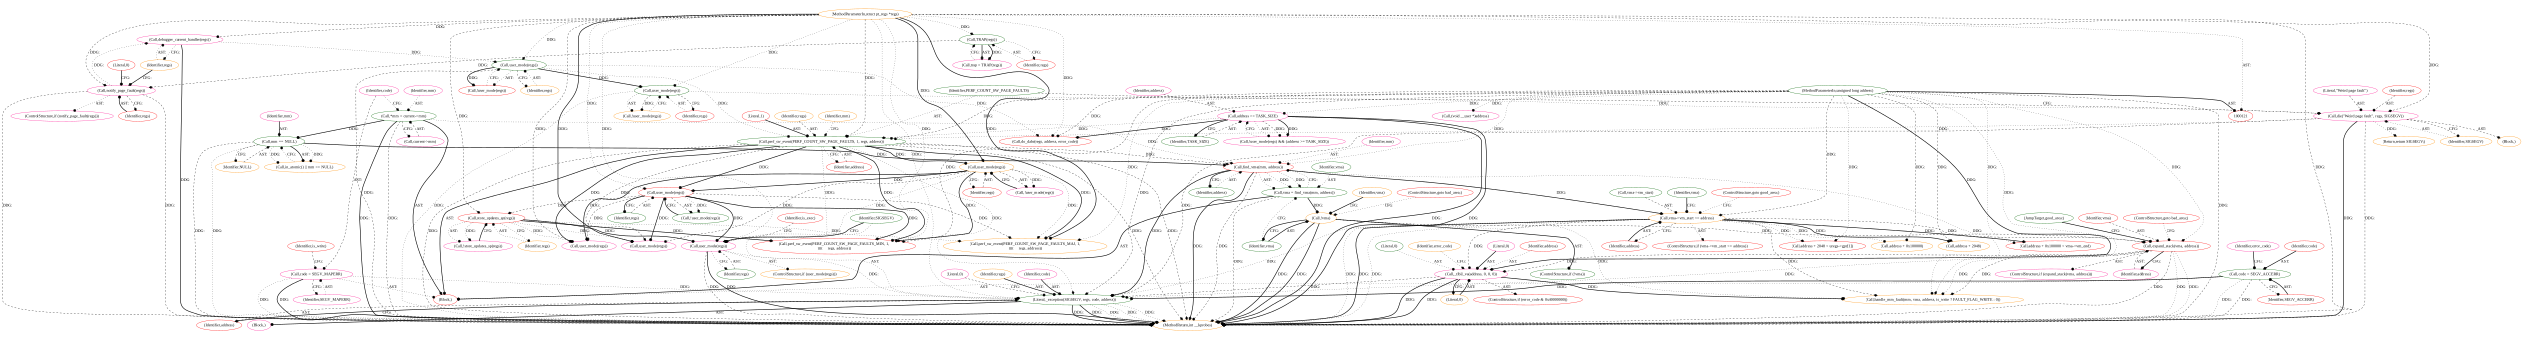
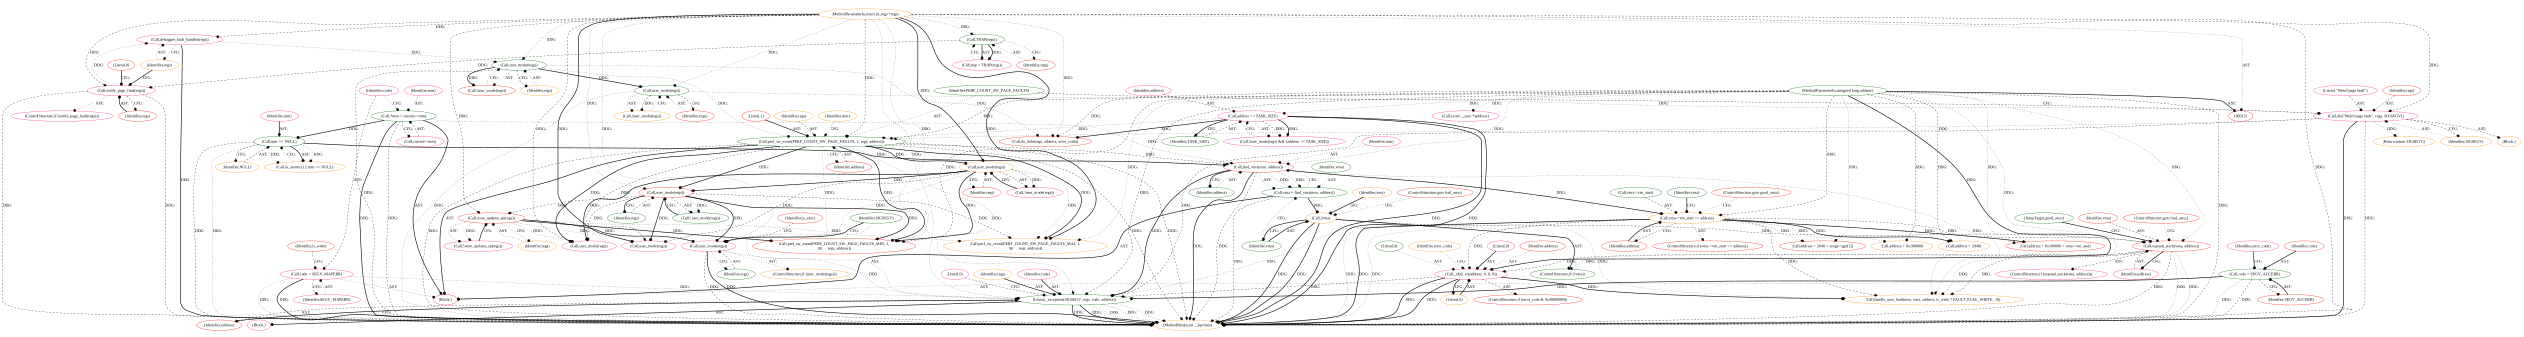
  digraph {
    fontname="Liberation Serif"
    node [color=red fontname="Liberation Serif"]
    edge [arrowhead=dot fontname="Liberation Serif" style=dotted]
    n1 [color=darkgreen label="(Literal,_exception(SIGSEGV, regs, code, address))"]
    n2 [label="(Identifier,address)"]
    n3 [color=deeppink label="(Block,)"]
    n4 [color=darkorange label="(MethodReturn,int __kprobes)"]
    n5 [color=deeppink label="(Call,die(\"Weird page fault\", regs, SIGSEGV))"]
    n6 [color=darkgreen label="(Call,perf_sw_event(PERF_COUNT_SW_PAGE_FAULTS, 1, regs, address))"]
    n7 [color=darkorange label="(Return,return SIGSEGV;)"]
    n8 [color=darkorange label="(Identifier,SIGSEGV)"]
    n9 [color=darkorange label="(Block,)"]
    n10 [color=deeppink label="(Call,user_mode(regs))"]
    n11 [color=darkorange label="(Call,user_mode(regs))"]
    n12 [label="(Call,user_mode(regs))"]
    n13 [color=darkorange label="(Call,perf_sw_event(PERF_COUNT_SW_PAGE_FAULTS_MAJ, 1,\n \t\t\t\t     regs, address))"]
    n14 [color=deeppink label="(Call,user_mode(regs))"]
    n15 [color=deeppink label="(Call,user_mode(regs))"]
    n16 [label="(Call,perf_sw_event(PERF_COUNT_SW_PAGE_FAULTS_MIN, 1,\n \t\t\t\t     regs, address))"]
    n17 [label="(Call,find_vma(mm, address))"]
    n18 [label="(Block,)"]
    n19 [label="(Identifier,address)"]
    n20 [color=darkgreen label="(Call,user_mode(regs))"]
    n21 [label="(Identifier,regs)"]
    n22 [color=darkorange label="(Call,!user_mode(regs))"]
    n23 [color=darkgreen label="(Call,user_mode(regs))"]
    n24 [color=darkorange label="(Identifier,regs)"]
    n25 [label="(Call,!user_mode(regs))"]
    n26 [label="(Call,do_dabr(regs, address, error_code))"]
-   n27 [color=deeppink label="(Call,debugger_current_handler(regs))"]
+   n27 [color=deeppink label="(Call,debugger_fault_handler(regs))"]
    n28 [color=darkorange label="(Identifier,regs)"]
    n29 [color=deeppink label="(Call,notify_page_fault(regs))"]
    n30 [color=deeppink label="(ControlStructure,if (notify_page_fault(regs)))"]
    n31 [label="(Identifier,regs)"]
    n32 [color=darkgreen label="(Call,TRAP(regs))"]
    n33 [color=deeppink label="(Call,trap = TRAP(regs))"]
    n34 [label="(Identifier,regs)"]
    n35 [color=darkorange label="(MethodParameterIn,struct pt_regs *regs)"]
    n36 [label="(Call,store_updates_sp(regs))"]
    1000121
    n38 [color=darkgreen label="(Identifier,regs)"]
    n39 [color=darkorange label="(ControlStructure,if (user_mode(regs)))"]
    n40 [label="(Identifier,regs)"]
    n41 [color=deeppink label="(Call,!user_mode(regs))"]
    n42 [color=darkgreen label="(Call,!user_mode(regs))"]
    n43 [color=darkgreen label="(Identifier,regs)"]
    n44 [color=deeppink label="(Call,!store_updates_sp(regs))"]
    n45 [color=darkorange label="(Identifier,regs)"]
    n46 [color=darkorange label="(Call,vma->vm_start <= address)"]
    n47 [color=darkorange label="(Call,handle_mm_fault(mm, vma, address, is_write ? FAULT_FLAG_WRITE : 0))"]
    n48 [color=darkgreen label="(Call,vma = find_vma(mm, address))"]
    n49 [color=darkgreen label="(Identifier,address)"]
    n50 [color=deeppink label="(Call,address >= TASK_SIZE)"]
    n51 [color=darkgreen label="(Identifier,TASK_SIZE)"]
    n52 [color=deeppink label="(Call,!user_mode(regs) && (address >= TASK_SIZE))"]
    n53 [color=darkgreen label="(MethodParameterIn,unsigned long address)"]
    n54 [label="(Call,expand_stack(vma, address))"]
    n55 [color=deeppink label="(Call,_tlbil_va(address, 0, 0, 0))"]
    n56 [label="(Call,address + 2048 < uregs->gpr[1])"]
    n57 [color=darkorange label="(Call,address + 2048)"]
    n58 [color=darkorange label="(Call,address + 0x100000)"]
    n59 [label="(Call,address + 0x100000 < vma->vm_end)"]
    n60 [color=deeppink label="(Call,(void __user *)address)"]
    n61 [label="(Identifier,address)"]
    n62 [label="(ControlStructure,if (vma->vm_start <= address))"]
    n63 [color=deeppink label="(ControlStructure,if (expand_stack(vma, address)))"]
    n64 [color=deeppink label="(Identifier,address)"]
    n65 [label="(ControlStructure,if (error_code & 0x40000000))"]
    n66 [color=darkorange label="(Literal,0)"]
    n67 [color=deeppink label="(Call,code = SEGV_MAPERR)"]
    n68 [color=deeppink label="(Identifier,SEGV_MAPERR)"]
    n69 [color=darkgreen label="(Call,code = SEGV_ACCERR)"]
    n70 [label="(Identifier,SEGV_ACCERR)"]
    n71 [color=darkorange label="(Call,!vma)"]
    n72 [color=darkgreen label="(Call,*mm = current->mm)"]
    n73 [color=darkgreen label="(Call,mm == NULL)"]
    n74 [color=deeppink label="(Call,current->mm)"]
    n75 [color=darkorange label="(Identifier,NULL)"]
    n76 [color=darkorange label="(Call,in_atomic() || mm == NULL)"]
    n77 [color=darkgreen label="(Identifier,vma)"]
    n78 [color=darkgreen label="(ControlStructure,if (!vma))"]
    n79 [color=darkgreen label="(Identifier,PERF_COUNT_SW_PAGE_FAULTS)"]
    n80 [color=deeppink label="(Identifier,error_code)"]
    n81 [label="(Identifier,vma)"]
    n82 [label="(ControlStructure,goto bad_area;)"]
    n83 [color=deeppink label="(Identifier,mm)"]
    n84 [color=darkorange label="(Identifier,regs)"]
    n85 [color=deeppink label="(Identifier,address)"]
    n86 [color=darkorange label="(Identifier,mm)"]
    n87 [label="(Identifier,code)"]
    n88 [color=deeppink label="(Identifier,mm)"]
    n89 [color=darkgreen label="(Identifier,vma)"]
    n90 [color=deeppink label="(Identifier,mm)"]
    n91 [color=darkgreen label="(Literal,0)"]
    n92 [color=darkorange label="(Identifier,regs)"]
    n93 [label="(Literal,1)"]
    n94 [label="(ControlStructure,goto bad_area;)"]
    n95 [color=darkorange label="(Identifier,error_code)"]
    n96 [color=deeppink label="(Identifier,code)"]
    n97 [color=deeppink label="(Literal,\"Weird page fault\")"]
    n98 [color=darkgreen label="(JumpTarget,good_area:)"]
    n99 [label="(Identifier,is_write)"]
    n100 [color=deeppink label="(Literal,0)"]
    n101 [label="(ControlStructure,goto good_area;)"]
    n102 [color=darkgreen label="(Identifier,SIGSEGV)"]
    n103 [label="(Identifier,address)"]
    n104 [color=darkgreen label="(Call,vma->vm_start)"]
    n105 [label="(Literal,0)"]
    n106 [color=darkgreen label="(Identifier,vma)"]
    n107 [color=deeppink label="(Identifier,code)"]
    n108 [label="(Identifier,is_exec)"]
    n109 [color=deeppink label="(Literal,0)"]
    n110 [color=darkorange label="(Identifier,vma)"]
    n111 [label="(Identifier,regs)"]
    n1 -> n2 [arrowhead=diamond label="CFG: " style=bold]
    n1 -> n3 [label="AST: " style=bold]
    n1 -> n4 [arrowhead=diamond label="DDG: " style=bold]
    n1 -> n4 [label="DDG: "]
    n1 -> n4 [arrowhead=diamond label="DDG: "]
    n1 -> n4 [arrowhead=diamond label="DDG: "]
    n1 -> n4 [label="DDG: " style=bold]
    n2 -> n1 [label="AST: " style=dashed]
    n5 -> n1 [arrowhead=diamond label="DDG: " style=dashed]
    n5 -> n4 [label="DDG: " style=bold]
    n5 -> n4 [label="DDG: " style=dashed]
    n5 -> n6 [label="DDG: "]
    n5 -> n7 [arrowhead=diamond label="DDG: "]
    n5 -> n8 [label="CFG: " style=dashed]
    n5 -> n9 [arrowhead=diamond label="AST: " style=dashed]
    n6 -> n1 [arrowhead=diamond label="DDG: "]
    n6 -> n4 [arrowhead=diamond label="DDG: " style=dashed]
    n6 -> n4 [arrowhead=diamond label="DDG: " style=dashed]
    n6 -> n4 [arrowhead=diamond label="DDG: " style=dashed]
    n6 -> n10 [arrowhead=diamond label="DDG: "]
    n6 -> n11 [label="DDG: " style=bold]
    n6 -> n12 [label="DDG: " style=bold]
    n6 -> n13 [label="DDG: " style=bold]
    n6 -> n14 [arrowhead=diamond label="DDG: " style=dashed]
    n6 -> n15 [arrowhead=diamond label="DDG: " style=bold]
    n6 -> n16 [label="DDG: " style=bold]
    n6 -> n17 [arrowhead=diamond label="DDG: " style=dashed]
    n6 -> n18 [label="AST: " style=bold]
    n6 -> n19 [arrowhead=diamond label="CFG: "]
    n8 -> n5 [arrowhead=diamond label="AST: "]
    n10 -> n1 [label="DDG: "]
    n10 -> n4 [label="DDG: " style=bold]
    n10 -> n4 [label="DDG: " style=dashed]
    n10 -> n38 [arrowhead=diamond label="CFG: "]
    n10 -> n39 [label="AST: "]
    n11 -> n10 [arrowhead=diamond label="DDG: "]
    n11 -> n12 [arrowhead=diamond label="DDG: " style=bold]
    n11 -> n13 [arrowhead=diamond label="DDG: "]
    n11 -> n14 [label="DDG: " style=dashed]
    n11 -> n15 [arrowhead=diamond label="DDG: " style=bold]
    n11 -> n16 [label="DDG: " style=bold]
    n11 -> n40 [label="CFG: " style=dashed]
    n11 -> n41 [arrowhead=diamond label="AST: " style=dashed]
    n11 -> n41 [label="DDG: " style=dashed]
    n12 -> n10 [label="DDG: " style=bold]
    n12 -> n13 [arrowhead=diamond label="DDG: " style=dashed]
    n12 -> n14 [label="DDG: " style=bold]
    n12 -> n15 [arrowhead=diamond label="DDG: " style=dashed]
    n12 -> n16 [arrowhead=diamond label="DDG: " style=bold]
    n12 -> n36 [arrowhead=diamond label="DDG: " style=dashed]
    n12 -> n42 [arrowhead=diamond label="AST: " style=dashed]
    n12 -> n42 [arrowhead=diamond label="DDG: "]
    n12 -> n43 [label="CFG: " style=bold]
    n17 -> n1 [arrowhead=diamond label="DDG: " style=bold]
    n17 -> n4 [arrowhead=diamond label="DDG: " style=bold]
    n17 -> n4 [label="DDG: " style=dashed]
    n17 -> n46 [arrowhead=diamond label="DDG: " style=bold]
    n17 -> n47 [label="DDG: "]
    n17 -> n48 [label="AST: "]
    n17 -> n48 [arrowhead=diamond label="DDG: "]
    n17 -> n48 [arrowhead=diamond label="DDG: "]
    n17 -> n49 [label="CFG: " style=bold]
    n19 -> n6 [arrowhead=diamond label="AST: " style=dashed]
    n20 -> n4 [arrowhead=diamond label="DDG: "]
    n20 -> n5 [arrowhead=diamond label="DDG: "]
    n20 -> n21 [arrowhead=diamond label="CFG: " style=dashed]
    n20 -> n22 [label="AST: "]
    n20 -> n22 [label="DDG: " style=dashed]
    n21 -> n20 [arrowhead=diamond label="AST: "]
    n22 -> n20 [label="CFG: "]
    n23 -> n4 [arrowhead=diamond label="DDG: " style=dashed]
    n23 -> n6 [label="DDG: "]
    n23 -> n20 [arrowhead=diamond label="DDG: " style=bold]
    n23 -> n24 [label="CFG: " style=dashed]
    n23 -> n25 [label="AST: "]
    n23 -> n25 [arrowhead=diamond label="DDG: " style=bold]
    n23 -> n26 [arrowhead=diamond label="DDG: "]
    n24 -> n23 [label="AST: "]
    n25 -> n23 [arrowhead=diamond label="CFG: "]
    n27 -> n4 [arrowhead=diamond label="DDG: " style=bold]
    n27 -> n23 [arrowhead=diamond label="DDG: "]
    n27 -> n28 [arrowhead=diamond label="CFG: "]
    n28 -> n27 [label="AST: "]
    n28 -> n29 [arrowhead=diamond label="CFG: " style=bold]
    n29 -> n4 [label="DDG: " style=dashed]
    n29 -> n4 [label="DDG: " style=dashed]
    n29 -> n27 [arrowhead=diamond label="DDG: "]
    n29 -> n30 [label="AST: "]
    n29 -> n31 [arrowhead=diamond label="CFG: " style=dashed]
    n31 -> n29 [label="AST: " style=bold]
    n32 -> n29 [arrowhead=diamond label="DDG: " style=dashed]
    n32 -> n33 [arrowhead=diamond label="AST: " style=bold]
    n32 -> n33 [arrowhead=diamond label="DDG: " style=bold]
    n32 -> n34 [arrowhead=diamond label="CFG: "]
    n33 -> n32 [arrowhead=diamond label="CFG: "]
    n34 -> n32 [arrowhead=diamond label="AST: "]
    n35 -> n1 [label="DDG: "]
    n35 -> n4 [arrowhead=diamond label="DDG: " style=dashed]
    n35 -> n5 [arrowhead=diamond label="DDG: " style=dashed]
    n35 -> n6 [label="DDG: " style=dashed]
    n35 -> n10 [label="DDG: "]
    n35 -> n11 [arrowhead=diamond label="DDG: " style=bold]
    n35 -> n12 [arrowhead=diamond label="DDG: "]
    n35 -> n13 [label="DDG: " style=bold]
    n35 -> n14 [label="DDG: " style=bold]
    n35 -> n15 [arrowhead=diamond label="DDG: " style=dashed]
    n35 -> n16 [arrowhead=diamond label="DDG: "]
    n35 -> n20 [label="DDG: "]
    n35 -> n23 [arrowhead=diamond label="DDG: "]
    n35 -> n26 [label="DDG: "]
    n35 -> n27 [label="DDG: " style=dashed]
    n35 -> n29 [arrowhead=diamond label="DDG: " style=dashed]
    n35 -> n32 [arrowhead=diamond label="DDG: "]
    n35 -> n36 [arrowhead=diamond label="DDG: " style=dashed]
    n35 -> 1000121 [label="AST: "]
    n36 -> n10 [label="DDG: " style=bold]
    n36 -> n13 [arrowhead=diamond label="DDG: "]
    n36 -> n14 [arrowhead=diamond label="DDG: "]
    n36 -> n15 [label="DDG: "]
    n36 -> n16 [arrowhead=diamond label="DDG: " style=bold]
    n36 -> n44 [label="AST: "]
    n36 -> n44 [arrowhead=diamond label="DDG: "]
    n36 -> n45 [label="CFG: "]
    n38 -> n10 [label="AST: " style=dashed]
    n40 -> n11 [label="AST: " style=dashed]
    n41 -> n11 [label="CFG: " style=bold]
    n42 -> n12 [label="CFG: " style=bold]
    n43 -> n12 [label="AST: " style=dashed]
    n44 -> n36 [arrowhead=diamond label="CFG: " style=bold]
    n45 -> n36 [label="AST: "]
    n46 -> n1 [label="DDG: "]
    n46 -> n4 [label="DDG: "]
    n46 -> n4 [label="DDG: " style=bold]
    n46 -> n4 [label="DDG: "]
    n46 -> n47 [arrowhead=diamond label="DDG: " style=dashed]
    n46 -> n54 [arrowhead=diamond label="DDG: " style=dashed]
    n46 -> n55 [label="DDG: " style=dashed]
    n46 -> n56 [arrowhead=diamond label="DDG: "]
    n46 -> n57 [arrowhead=diamond label="DDG: " style=bold]
    n46 -> n58 [label="DDG: "]
    n46 -> n59 [arrowhead=diamond label="DDG: " style=bold]
    n46 -> n61 [arrowhead=diamond label="CFG: " style=dashed]
    n46 -> n62 [arrowhead=diamond label="AST: "]
    n48 -> n4 [arrowhead=diamond label="DDG: " style=dashed]
    n48 -> n17 [label="CFG: "]
    n48 -> n18 [label="AST: " style=bold]
    n48 -> n71 [label="DDG: " style=bold]
    n49 -> n17 [arrowhead=diamond label="AST: "]
    n50 -> n4 [label="DDG: " style=bold]
    n50 -> n4 [label="DDG: " style=bold]
    n50 -> n6 [arrowhead=diamond label="DDG: "]
    n50 -> n26 [arrowhead=diamond label="DDG: " style=bold]
    n50 -> n51 [arrowhead=diamond label="CFG: " style=bold]
    n50 -> n52 [label="AST: "]
    n50 -> n52 [label="DDG: " style=dashed]
    n50 -> n52 [arrowhead=diamond label="DDG: " style=bold]
    n51 -> n50 [arrowhead=diamond label="AST: " style=dashed]
    n52 -> n50 [arrowhead=diamond label="CFG: "]
    n53 -> n1 [arrowhead=diamond label="DDG: " style=dashed]
    n53 -> n4 [label="DDG: " style=dashed]
    n53 -> n6 [label="DDG: " style=dashed]
    n53 -> n13 [arrowhead=diamond label="DDG: "]
    n53 -> n16 [arrowhead=diamond label="DDG: " style=dashed]
    n53 -> n17 [label="DDG: "]
    n53 -> n26 [label="DDG: " style=dashed]
    n53 -> 1000121 [label="AST: " style=bold]
    n53 -> n46 [arrowhead=diamond label="DDG: " style=dashed]
    n53 -> n47 [arrowhead=diamond label="DDG: "]
    n53 -> n50 [label="DDG: "]
    n53 -> n54 [arrowhead=diamond label="DDG: "]
    n53 -> n55 [arrowhead=diamond label="DDG: " style=bold]
    n53 -> n56 [arrowhead=diamond label="DDG: "]
    n53 -> n57 [arrowhead=diamond label="DDG: " style=dashed]
    n53 -> n58 [label="DDG: " style=dashed]
    n53 -> n59 [label="DDG: "]
    n53 -> n60 [label="DDG: "]
-   n54 -> n1 [label="DDG: "]
+   n54 -> n78 [label="DDG: "]
    n54 -> n4 [arrowhead=diamond label="DDG: "]
    n54 -> n4 [label="DDG: "]
    n54 -> n4 [arrowhead=diamond label="DDG: " style=dashed]
    n54 -> n47 [arrowhead=diamond label="DDG: " style=dashed]
    n54 -> n47 [label="DDG: "]
    n54 -> n55 [arrowhead=diamond label="DDG: " style=dashed]
    n54 -> n63 [label="AST: " style=dashed]
    n54 -> n64 [arrowhead=diamond label="CFG: " style=bold]
    n55 -> n1 [arrowhead=diamond label="DDG: " style=dashed]
    n55 -> n4 [label="DDG: " style=bold]
    n55 -> n4 [arrowhead=diamond label="DDG: " style=bold]
    n55 -> n47 [label="DDG: " style=bold]
    n55 -> n65 [arrowhead=diamond label="AST: " style=dashed]
    n55 -> n66 [arrowhead=diamond label="CFG: " style=bold]
    n61 -> n46 [label="AST: " style=bold]
    n64 -> n54 [arrowhead=diamond label="AST: " style=dashed]
    n66 -> n55 [label="AST: " style=bold]
    n67 -> n1 [label="DDG: "]
    n67 -> n4 [arrowhead=diamond label="DDG: "]
    n67 -> n4 [arrowhead=diamond label="DDG: " style=bold]
    n67 -> n18 [label="AST: "]
    n67 -> n68 [arrowhead=diamond label="CFG: " style=dashed]
    n68 -> n67 [label="AST: "]
    n69 -> n1 [label="DDG: " style=bold]
    n69 -> n4 [arrowhead=diamond label="DDG: " style=dashed]
    n69 -> n4 [label="DDG: "]
    n69 -> n18 [label="AST: "]
    n69 -> n70 [label="CFG: " style=dashed]
    n70 -> n69 [label="AST: " style=bold]
    n71 -> n4 [arrowhead=diamond label="DDG: " style=bold]
    n71 -> n4 [arrowhead=diamond label="DDG: " style=bold]
    n71 -> n47 [label="DDG: "]
    n71 -> n54 [label="DDG: " style=dashed]
    n71 -> n77 [arrowhead=diamond label="CFG: " style=bold]
    n71 -> n78 [label="AST: " style=bold]
    n72 -> n4 [arrowhead=diamond label="DDG: " style=bold]
    n72 -> n4 [label="DDG: " style=dashed]
    n72 -> n17 [arrowhead=diamond label="DDG: "]
    n72 -> n18 [arrowhead=diamond label="AST: " style=bold]
    n72 -> n73 [label="DDG: " style=bold]
    n72 -> n74 [label="CFG: " style=dashed]
    n73 -> n4 [label="DDG: " style=dashed]
    n73 -> n4 [label="DDG: "]
    n73 -> n17 [label="DDG: " style=bold]
    n73 -> n75 [label="CFG: " style=dashed]
    n73 -> n76 [label="AST: " style=bold]
    n73 -> n76 [label="DDG: "]
    n73 -> n76 [label="DDG: "]
    n74 -> n72 [label="AST: " style=dashed]
    n75 -> n73 [arrowhead=diamond label="AST: " style=dashed]
    n76 -> n73 [label="CFG: "]
    n77 -> n48 [label="CFG: "]
    n77 -> n71 [arrowhead=diamond label="AST: " style=bold]
    n79 -> n5 [arrowhead=diamond label="CFG: " style=dashed]
    n79 -> n6 [label="AST: "]
    n80 -> n69 [label="CFG: " style=bold]
    n81 -> n54 [label="AST: " style=dashed]
    n82 -> n71 [arrowhead=diamond label="CFG: "]
    n83 -> n17 [label="AST: "]
    n84 -> n6 [arrowhead=diamond label="AST: " style=dashed]
    n85 -> n50 [label="AST: " style=dashed]
    n86 -> n6 [arrowhead=diamond label="CFG: "]
    n87 -> n69 [arrowhead=diamond label="AST: " style=bold]
    n88 -> n73 [arrowhead=diamond label="AST: " style=bold]
    n89 -> n46 [label="CFG: " style=bold]
    n90 -> n72 [label="AST: "]
    n91 -> n55 [label="AST: "]
    n92 -> n1 [label="AST: " style=bold]
    n93 -> n6 [label="AST: " style=bold]
    n94 -> n54 [label="CFG: "]
    n95 -> n55 [arrowhead=diamond label="CFG: "]
    n96 -> n67 [label="AST: " style=dashed]
    n96 -> n72 [arrowhead=diamond label="CFG: "]
    n97 -> n5 [label="AST: " style=dashed]
    n98 -> n54 [label="CFG: " style=bold]
    n99 -> n67 [label="CFG: " style=dashed]
    n100 -> n55 [label="AST: " style=bold]
    n101 -> n46 [label="CFG: "]
    n102 -> n1 [arrowhead=diamond label="AST: "]
    n102 -> n10 [arrowhead=diamond label="CFG: " style=bold]
    n103 -> n55 [arrowhead=diamond label="AST: "]
    n104 -> n46 [label="AST: " style=dashed]
    n105 -> n29 [label="CFG: " style=bold]
    n106 -> n48 [arrowhead=diamond label="AST: "]
    n107 -> n1 [arrowhead=diamond label="AST: " style=bold]
    n108 -> n10 [arrowhead=diamond label="CFG: " style=dashed]
    n109 -> n1 [label="CFG: " style=dashed]
    n110 -> n71 [label="CFG: " style=bold]
    n111 -> n5 [label="AST: " style=dashed]
  }
